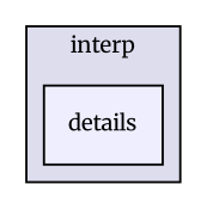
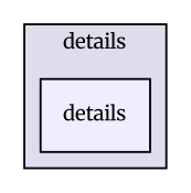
  digraph {
    compound=true
    fontname=Merriweather
    n1 [fillcolor="#eeeeff" fontname=Merriweather fontsize=10 label=details pencolor=black shape=box style=filled]
    subgraph cluster_1 {
      bgcolor="#ddddee"
      fontsize=10
-     label=interp
+     label=details
      pencolor=black
      n1
    }
  }
